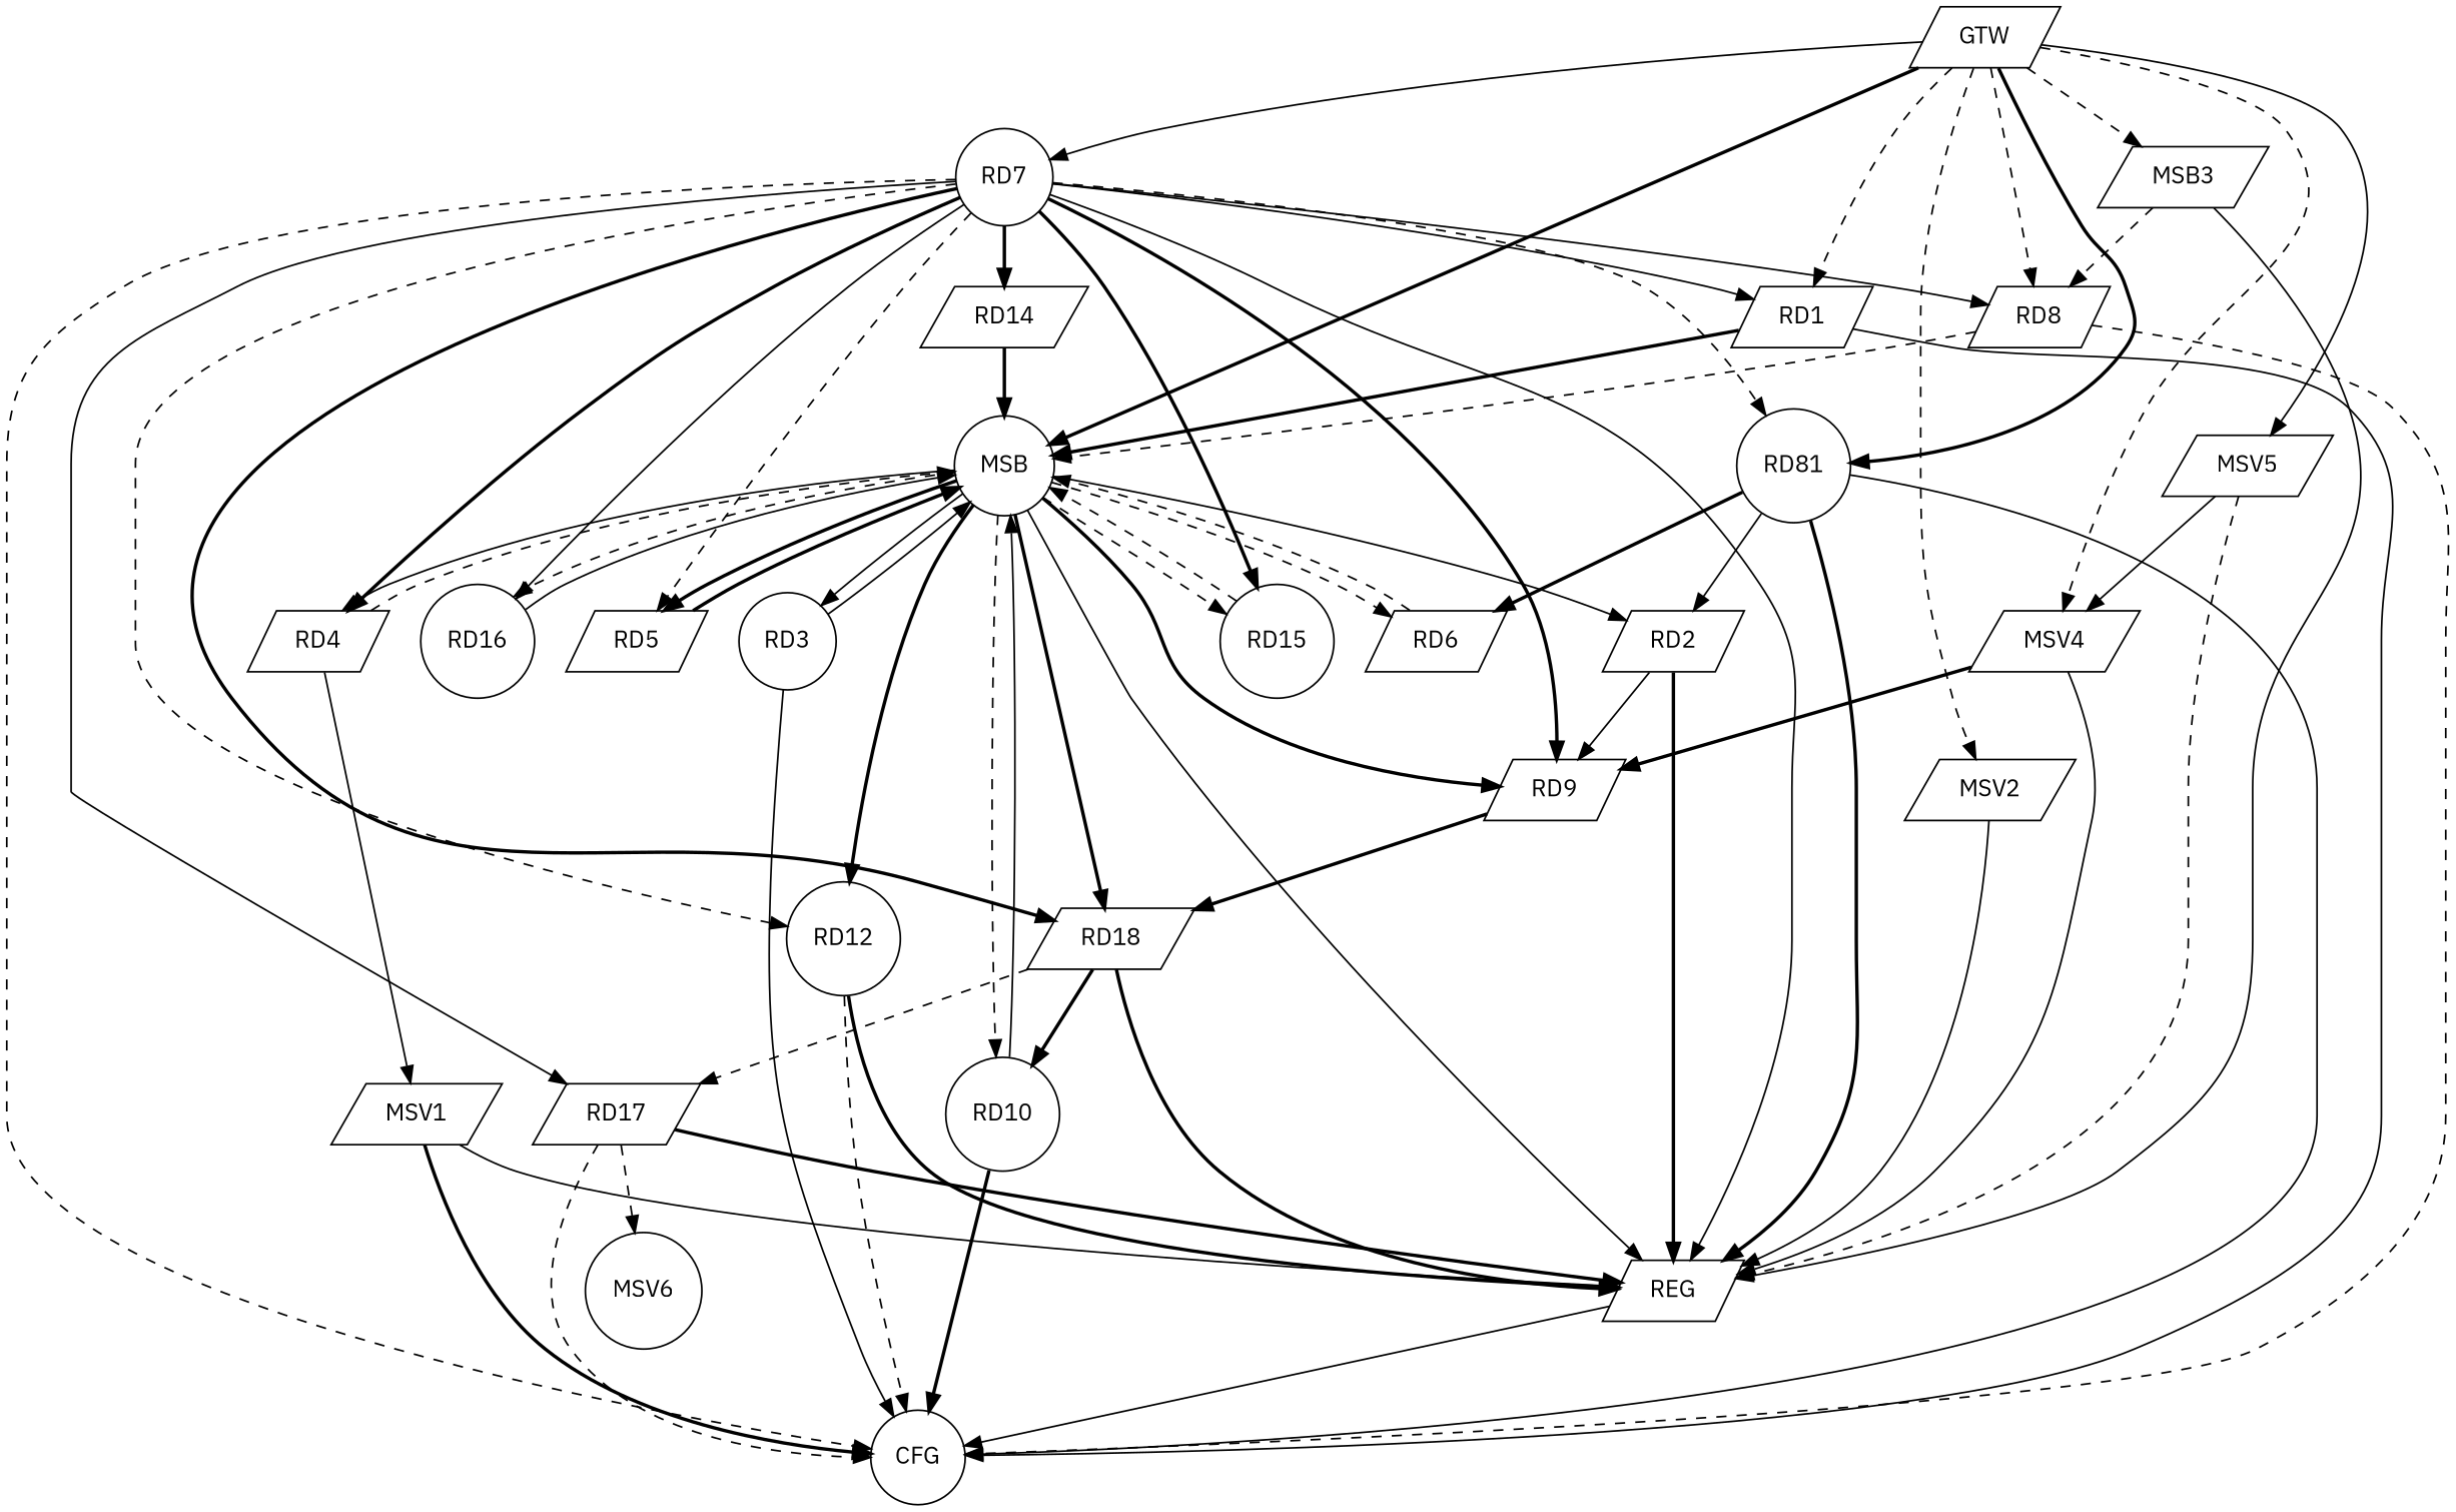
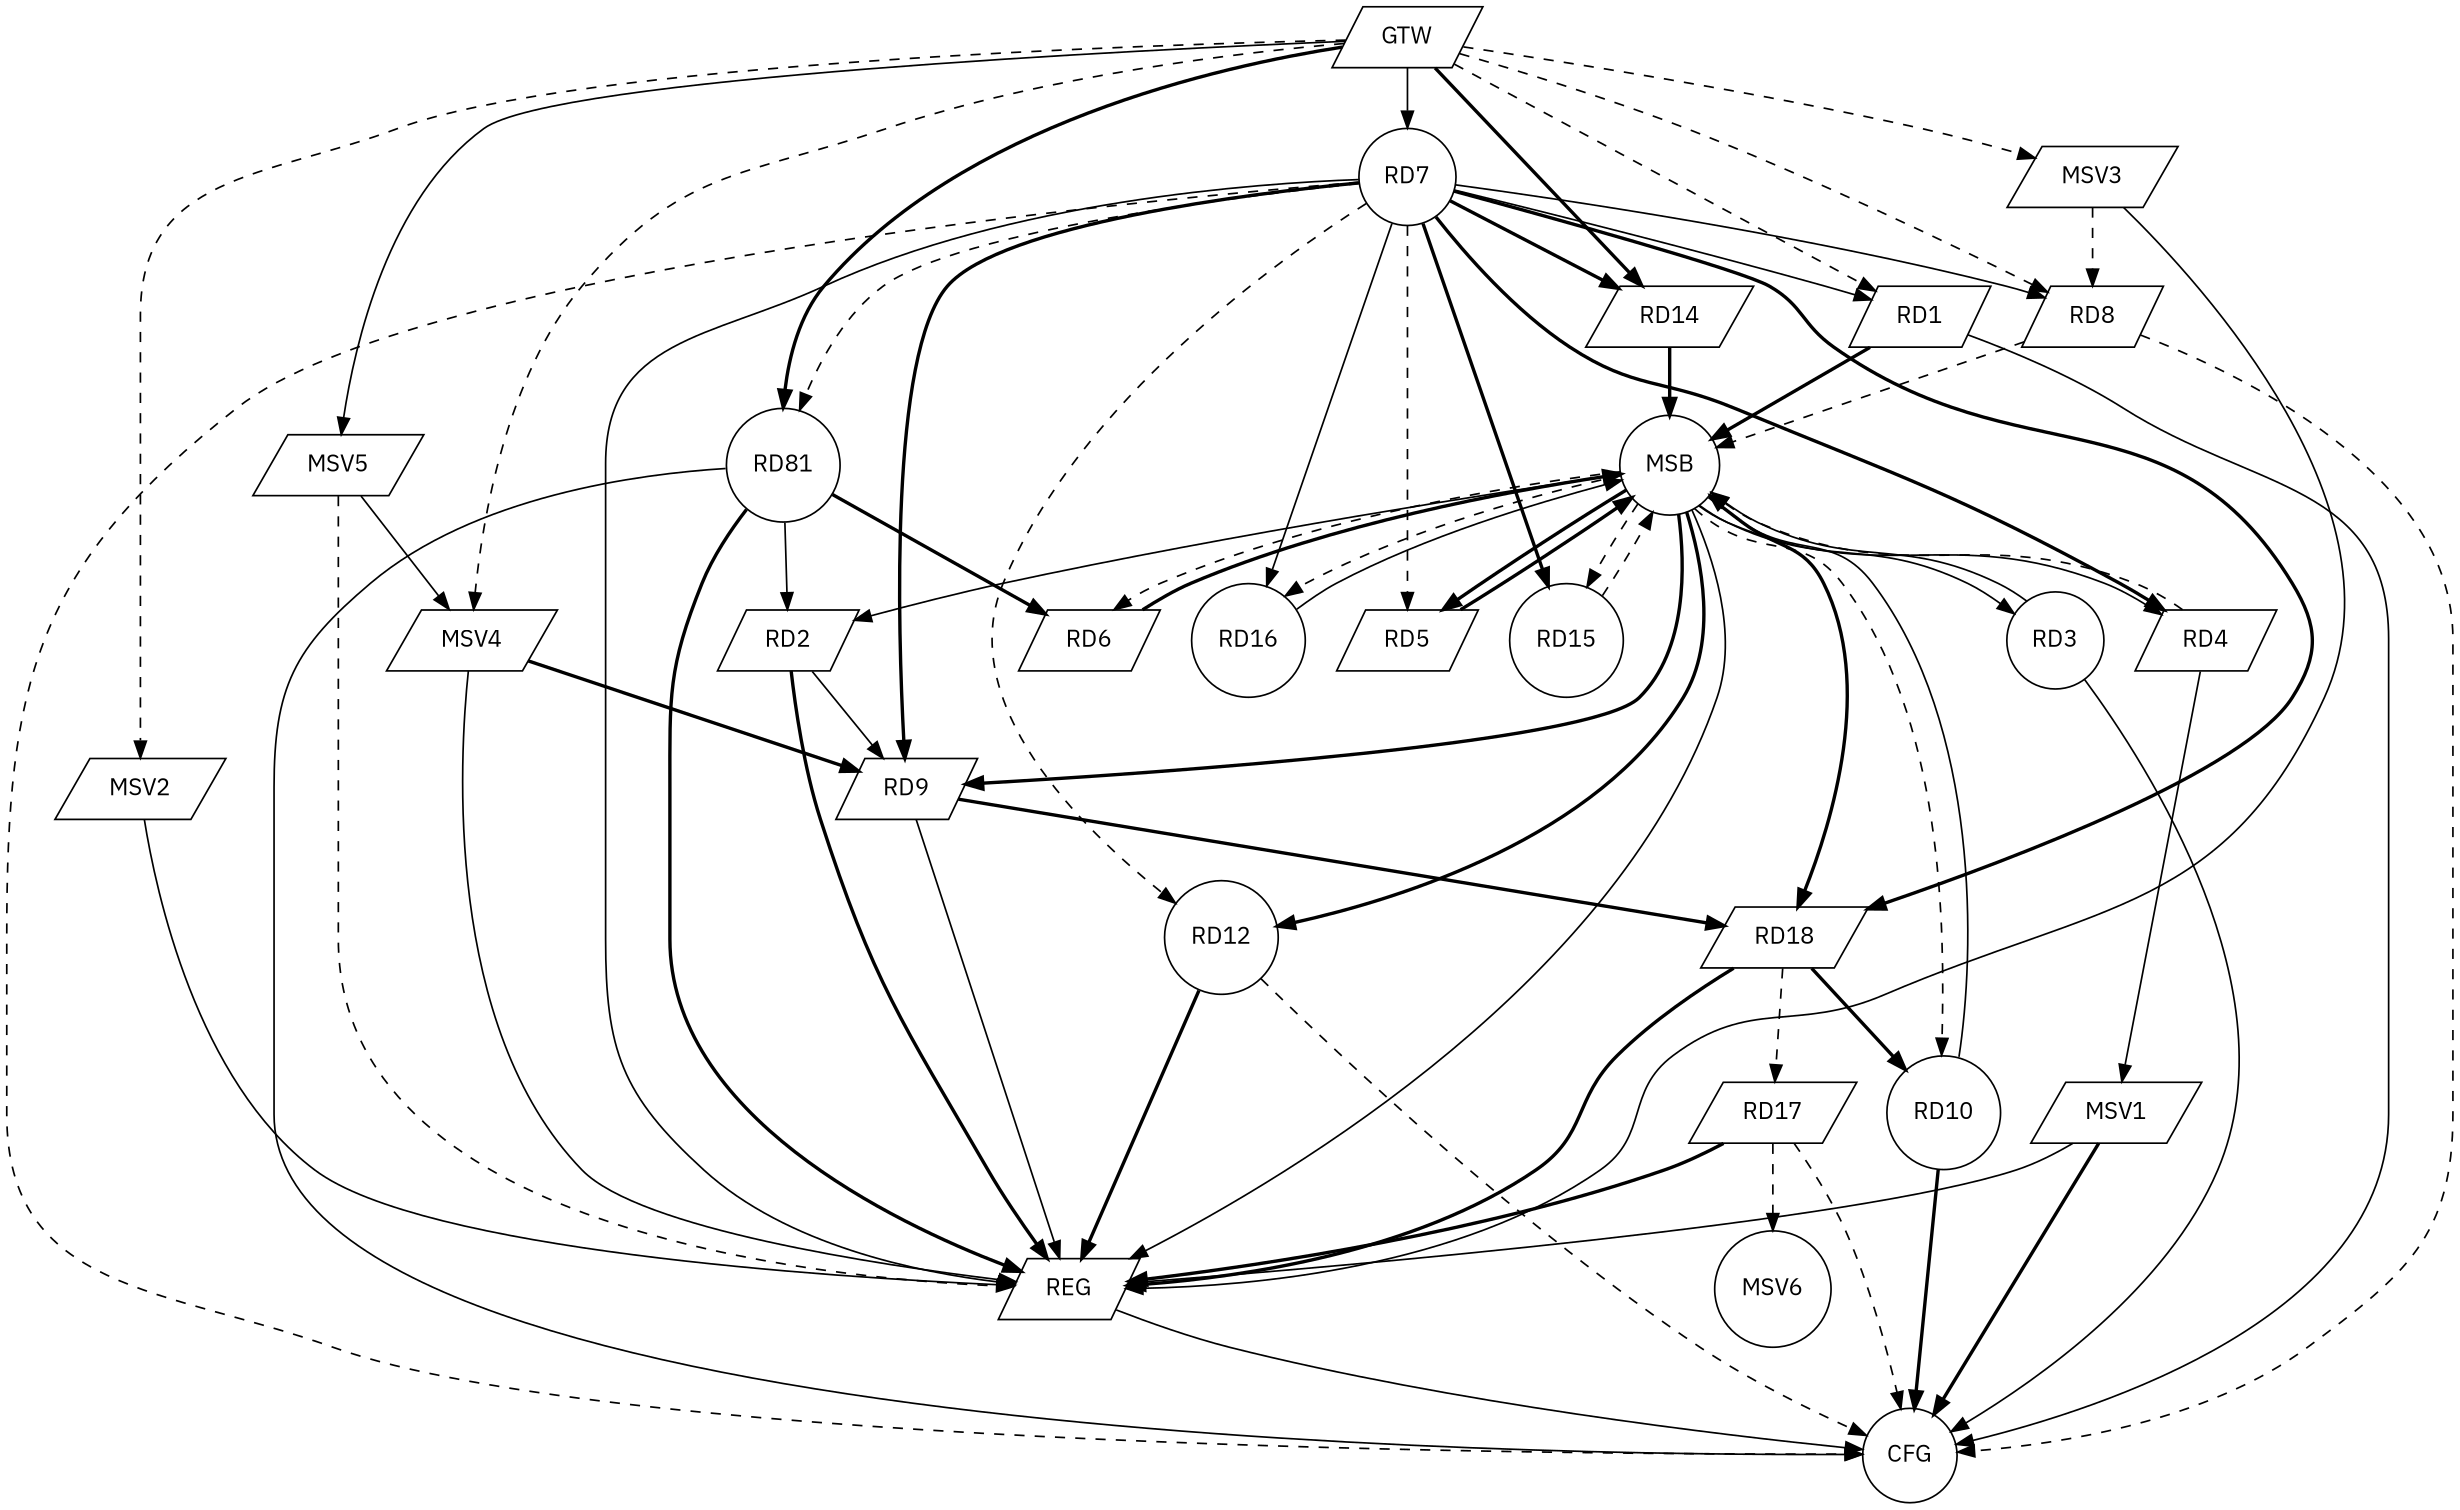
  strict digraph {
    fontname="IBM Plex Sans"
    node [fontname="IBM Plex Sans" shape=parallelogram]
    edge [fontname="IBM Plex Sans" style=solid]
    n1 [label=RD1]
    n2 [label=MSB shape=circle]
    n3 [label=CFG shape=circle]
    n4 [label=RD2]
    n5 [label=RD9]
    n6 [label=REG]
    n7 [label=RD3 shape=circle]
    n8 [label=RD4]
    n9 [label=RD5]
    n10 [label=RD6]
    n11 [label=RD12 shape=circle]
    n12 [label=RD15 shape=circle]
    n13 [label=RD16 shape=circle]
    n14 [label=RD18]
    n15 [label=RD10 shape=circle]
    n16 [label=MSV1]
    n17 [label=RD7 shape=circle]
    n18 [label=RD8]
    n19 [label=RD81 shape=circle]
    n20 [label=RD14]
    n21 [label=RD17]
    n22 [label=MSV6 shape=circle]
    n23 [label=GTW]
    n24 [label=MSV2]
-   n25 [label=MSB3]
+   n25 [label=MSV3]
    n26 [label=MSV4]
    n27 [label=MSV5]
    n1 -> n2 [style=bold]
    n1 -> n3
    n2 -> n4
    n2 -> n5 [style=bold]
    n2 -> n6
    n2 -> n7
    n2 -> n8
    n2 -> n9 [style=bold]
    n2 -> n10 [style=dashed]
    n2 -> n11 [style=bold]
    n2 -> n12 [style=dashed]
    n2 -> n13 [style=dashed]
    n2 -> n14 [style=bold]
    n2 -> n15 [style=dashed]
    n4 -> n5
    n4 -> n6 [style=bold]
+   n5 -> n6
    n5 -> n14 [style=bold]
    n6 -> n3
    n7 -> n2
    n7 -> n3
    n8 -> n2 [style=dashed]
    n8 -> n16
    n9 -> n2 [style=bold]
-   n10 -> n2 [style=dashed]
+   n10 -> n2 [style=bold]
    n11 -> n3 [style=dashed]
    n11 -> n6 [style=bold]
    n12 -> n2 [style=dashed]
    n13 -> n2
    n14 -> n6 [style=bold]
    n14 -> n15 [style=bold]
    n14 -> n21 [style=dashed]
    n15 -> n2
    n15 -> n3 [style=bold]
    n16 -> n3 [style=bold]
    n16 -> n6
    n17 -> n1
    n17 -> n3 [style=dashed]
    n17 -> n5 [style=bold]
    n17 -> n6
    n17 -> n8 [style=bold]
    n17 -> n9 [style=dashed]
    n17 -> n11 [style=dashed]
    n17 -> n12 [style=bold]
    n17 -> n13
    n17 -> n14 [style=bold]
    n17 -> n18
    n17 -> n19 [style=dashed]
    n17 -> n20 [style=bold]
-   n17 -> n21
    n18 -> n2 [style=dashed]
    n18 -> n3 [style=dashed]
    n19 -> n3
    n19 -> n4
    n19 -> n6 [style=bold]
    n19 -> n10 [style=bold]
    n20 -> n2 [style=bold]
    n21 -> n3 [style=dashed]
    n21 -> n6 [style=bold]
    n21 -> n22 [style=dashed]
    n23 -> n1 [style=dashed]
    n23 -> n17
    n23 -> n18 [style=dashed]
    n23 -> n19 [style=bold]
-   n23 -> n2 [style=bold]
+   n23 -> n20 [style=bold]
    n23 -> n24 [style=dashed]
    n23 -> n25 [style=dashed]
    n23 -> n26 [style=dashed]
    n23 -> n27
    n24 -> n6
    n25 -> n6
    n25 -> n18 [style=dashed]
    n26 -> n5 [style=bold]
    n26 -> n6
    n27 -> n6 [style=dashed]
    n27 -> n26
  }
